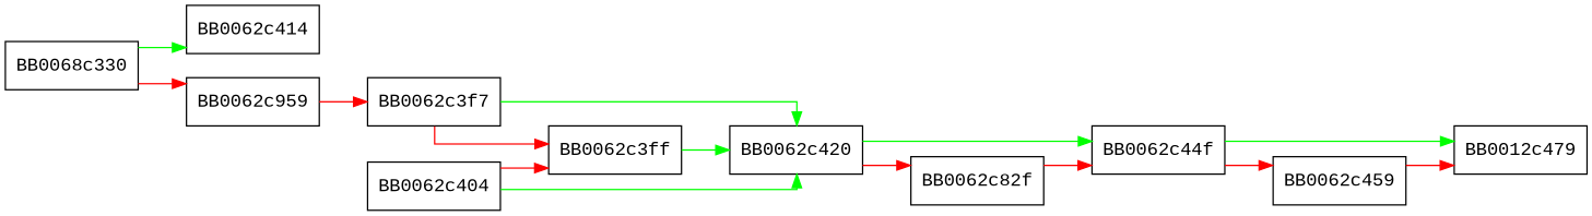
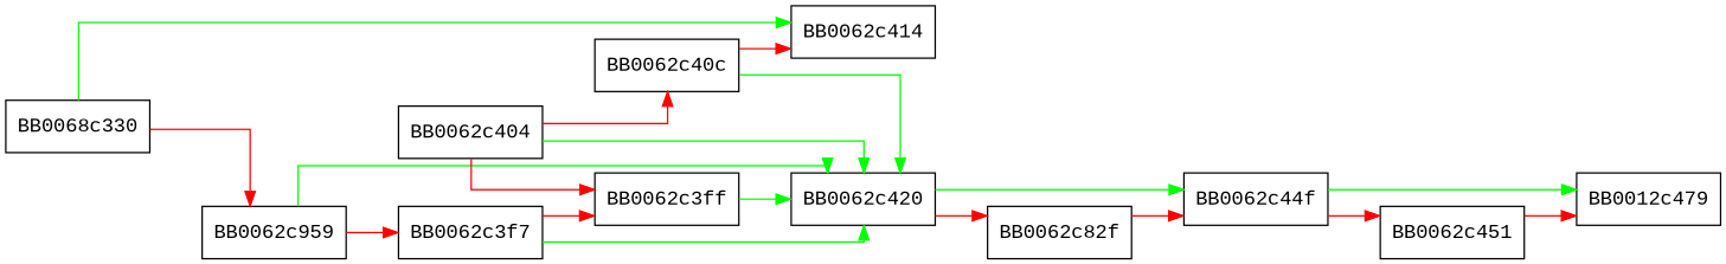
  digraph {
    fontname="Liberation Mono"
    rankdir=LR
    splines=ortho
    node [fontname="Liberation Mono" shape=box]
    edge [color=red fontname="Liberation Mono"]
    n1 [label=BB0068c330]
    BB0062c414
    n3 [label=BB0062c959]
    BB0062c420
    BB0062c3f7
    BB0062c44f
    n7 [label=BB0062c82f]
    BB0062c3ff
    n9 [label=BB0012c479]
-   BB0062c459
+   BB0062c459 [label=BB0062c451]
    BB0062c404
+   BB0062c40c
    n1 -> BB0062c414 [color=green]
    n1 -> n3
+   n3 -> BB0062c420 [color=green]
    n3 -> BB0062c3f7
    BB0062c420 -> BB0062c44f [color=green]
    BB0062c420 -> n7
    BB0062c3f7 -> BB0062c420 [color=green]
    BB0062c3f7 -> BB0062c3ff
    BB0062c44f -> n9 [color=green]
    BB0062c44f -> BB0062c459
    n7 -> BB0062c44f
    BB0062c3ff -> BB0062c420 [color=green]
    BB0062c459 -> n9
    BB0062c404 -> BB0062c420 [color=green]
    BB0062c404 -> BB0062c3ff
+   BB0062c404 -> BB0062c40c
+   BB0062c40c -> BB0062c414
+   BB0062c40c -> BB0062c420 [color=green]
  }
